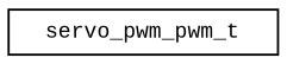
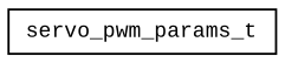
  digraph {
    rankdir=LR
    fontname="Liberation Mono"
-   n1 [color=black fillcolor=white fontname="Liberation Mono" fontsize=10 height=0.2 label=servo_pwm_pwm_t shape=record style=filled width=0.4]
+   n1 [color=black fillcolor=white fontname="Liberation Mono" fontsize=10 height=0.2 label=servo_pwm_params_t shape=record style=filled width=0.4]
  }
